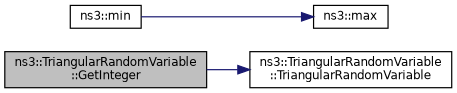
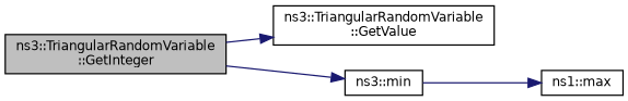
  digraph {
    rankdir=LR
    node [color=black fillcolor=white fontname=Helvetica fontsize=10 shape=record style=filled]
    edge [color=midnightblue fontname=Helvetica fontsize=10 labelfontname=Helvetica labelfontsize=10 style=solid]
    n1 [fillcolor=grey75 fontcolor=black height=0.2 label="ns3::TriangularRandomVariable\l::GetInteger" width=0.4]
-   n2 [height=0.2 label="ns3::TriangularRandomVariable\l::TriangularRandomVariable" width=0.4]
+   n2 [height=0.2 label="ns3::TriangularRandomVariable\l::GetValue" width=0.4]
    n3 [height=0.2 label="ns3::min" width=0.4]
-   n4 [height=0.2 label="ns3::max" width=0.4]
+   n4 [height=0.2 label="ns1::max" width=0.4]
    n1 -> n2
+   n1 -> n3
    n3 -> n4
  }
